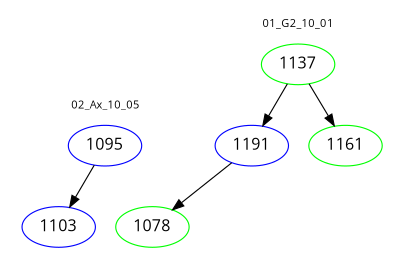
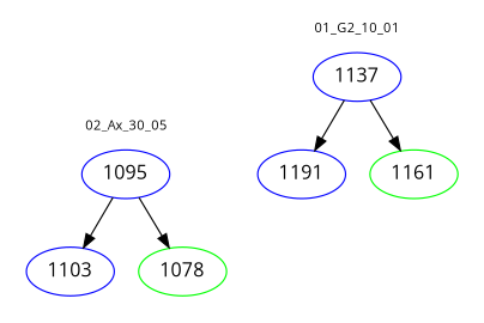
  digraph {
    fontname="Open Sans"
    node [color=blue fontname="Open Sans"]
    edge [color=black fontname="Open Sans"]
    n1 [label=1095]
    n2 [color=green label=1078]
    n3 [label=1103]
-   n4 [color=green label=1137]
+   n4 [label=1137]
    n5 [label=1191]
    n6 [color=green label=1161]
    subgraph cluster_1 {
      color=white
      fontsize=10
-     label="02_Ax_10_05"
+     label="02_Ax_30_05"
      n1
      n2
      n3
    }
    subgraph cluster_2 {
      color=white
      fontsize=10
      label="01_G2_10_01"
      n4
      n5
      n6
    }
-   n5 -> n2
+   n1 -> n2
    n1 -> n3
    n4 -> n5
    n4 -> n6
  }
